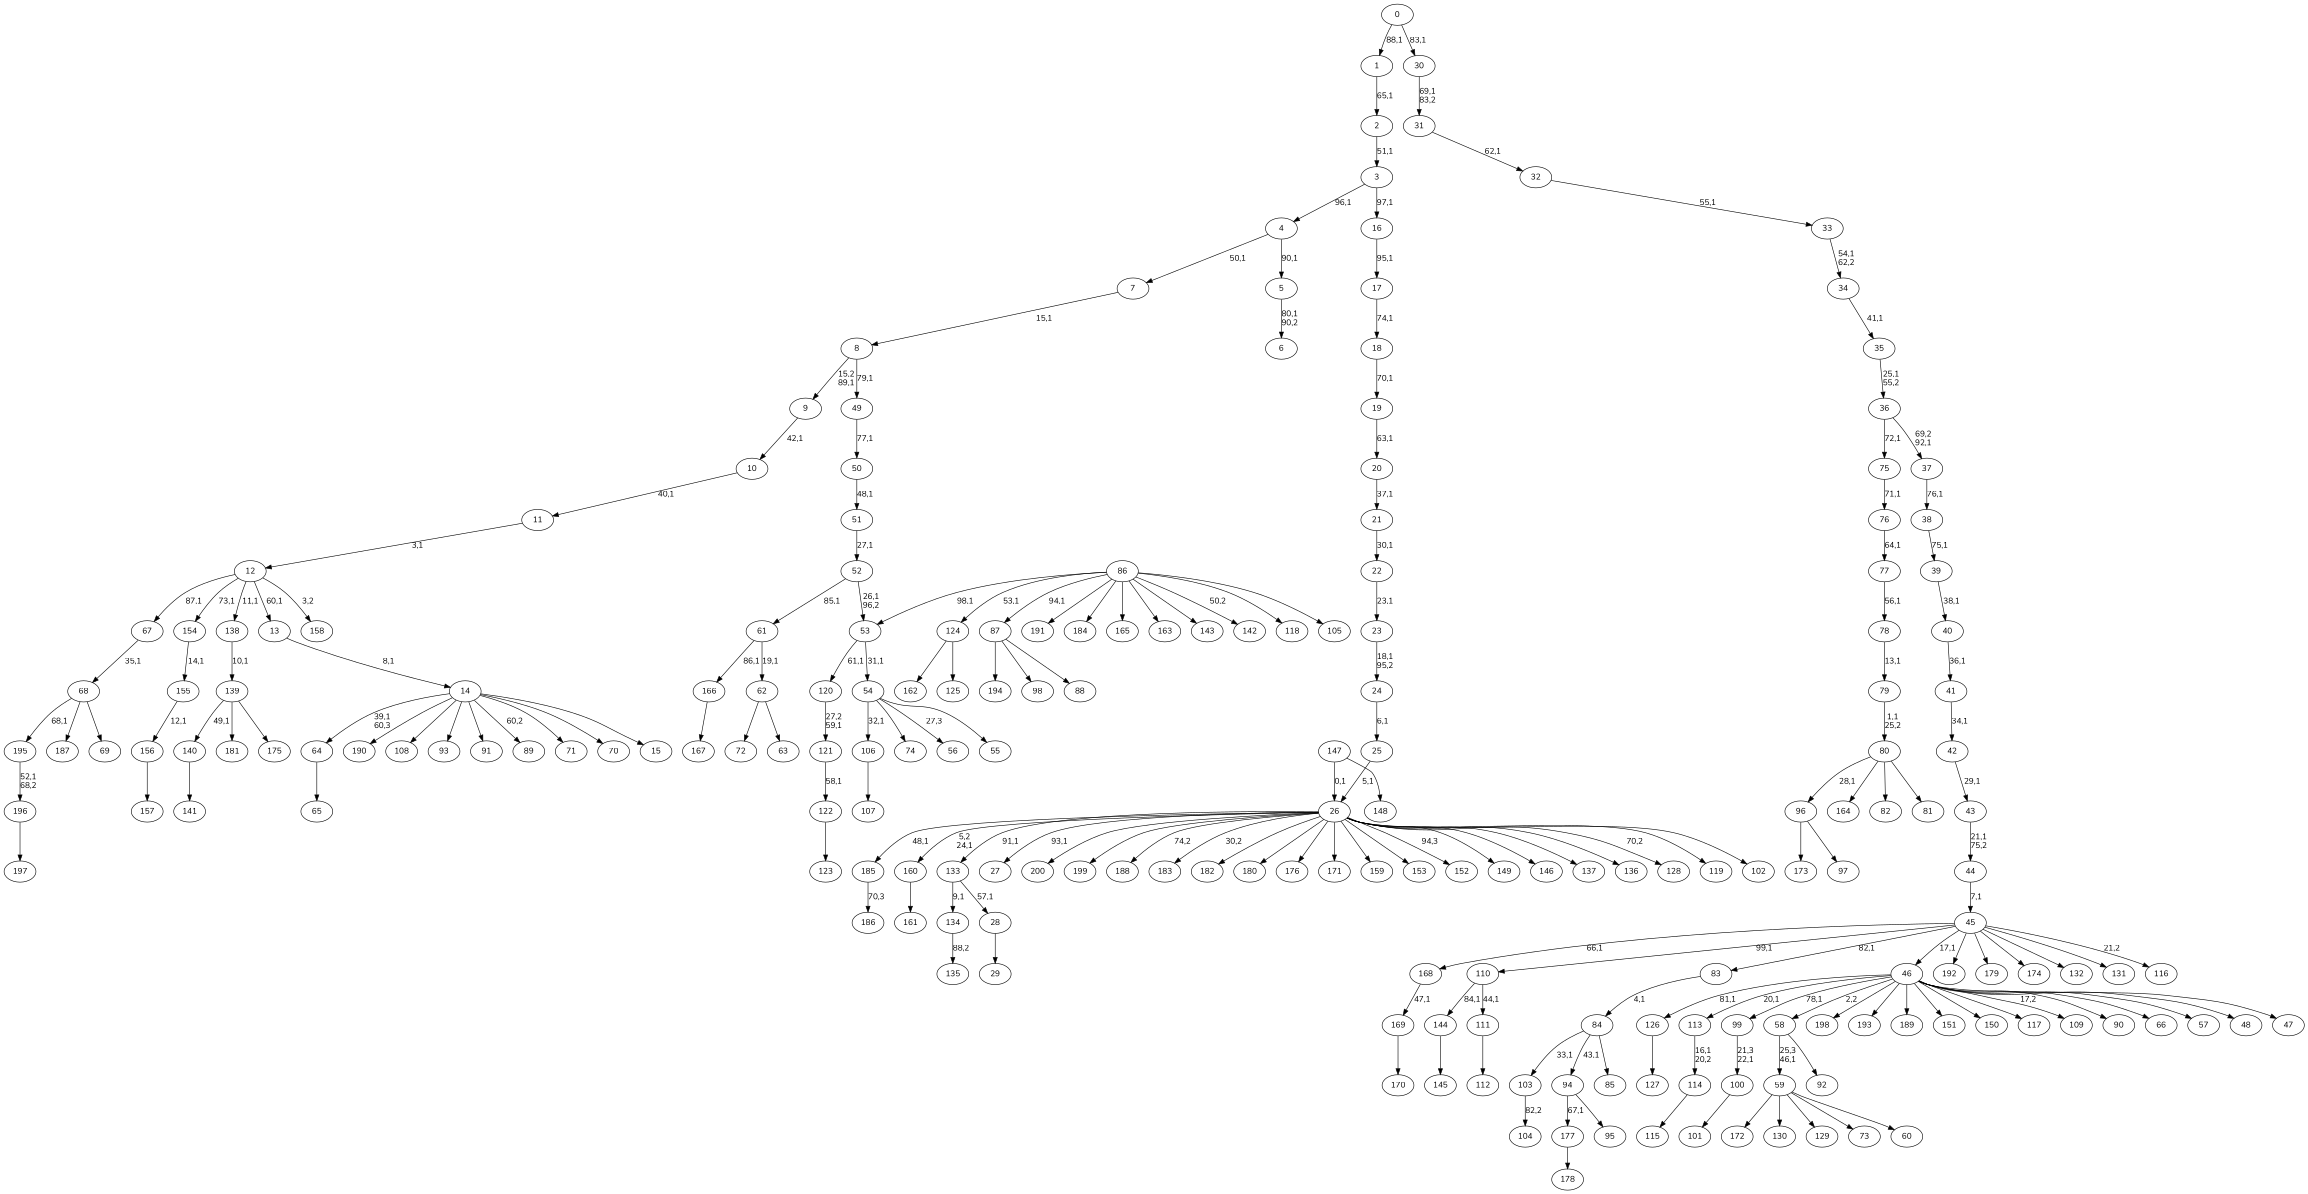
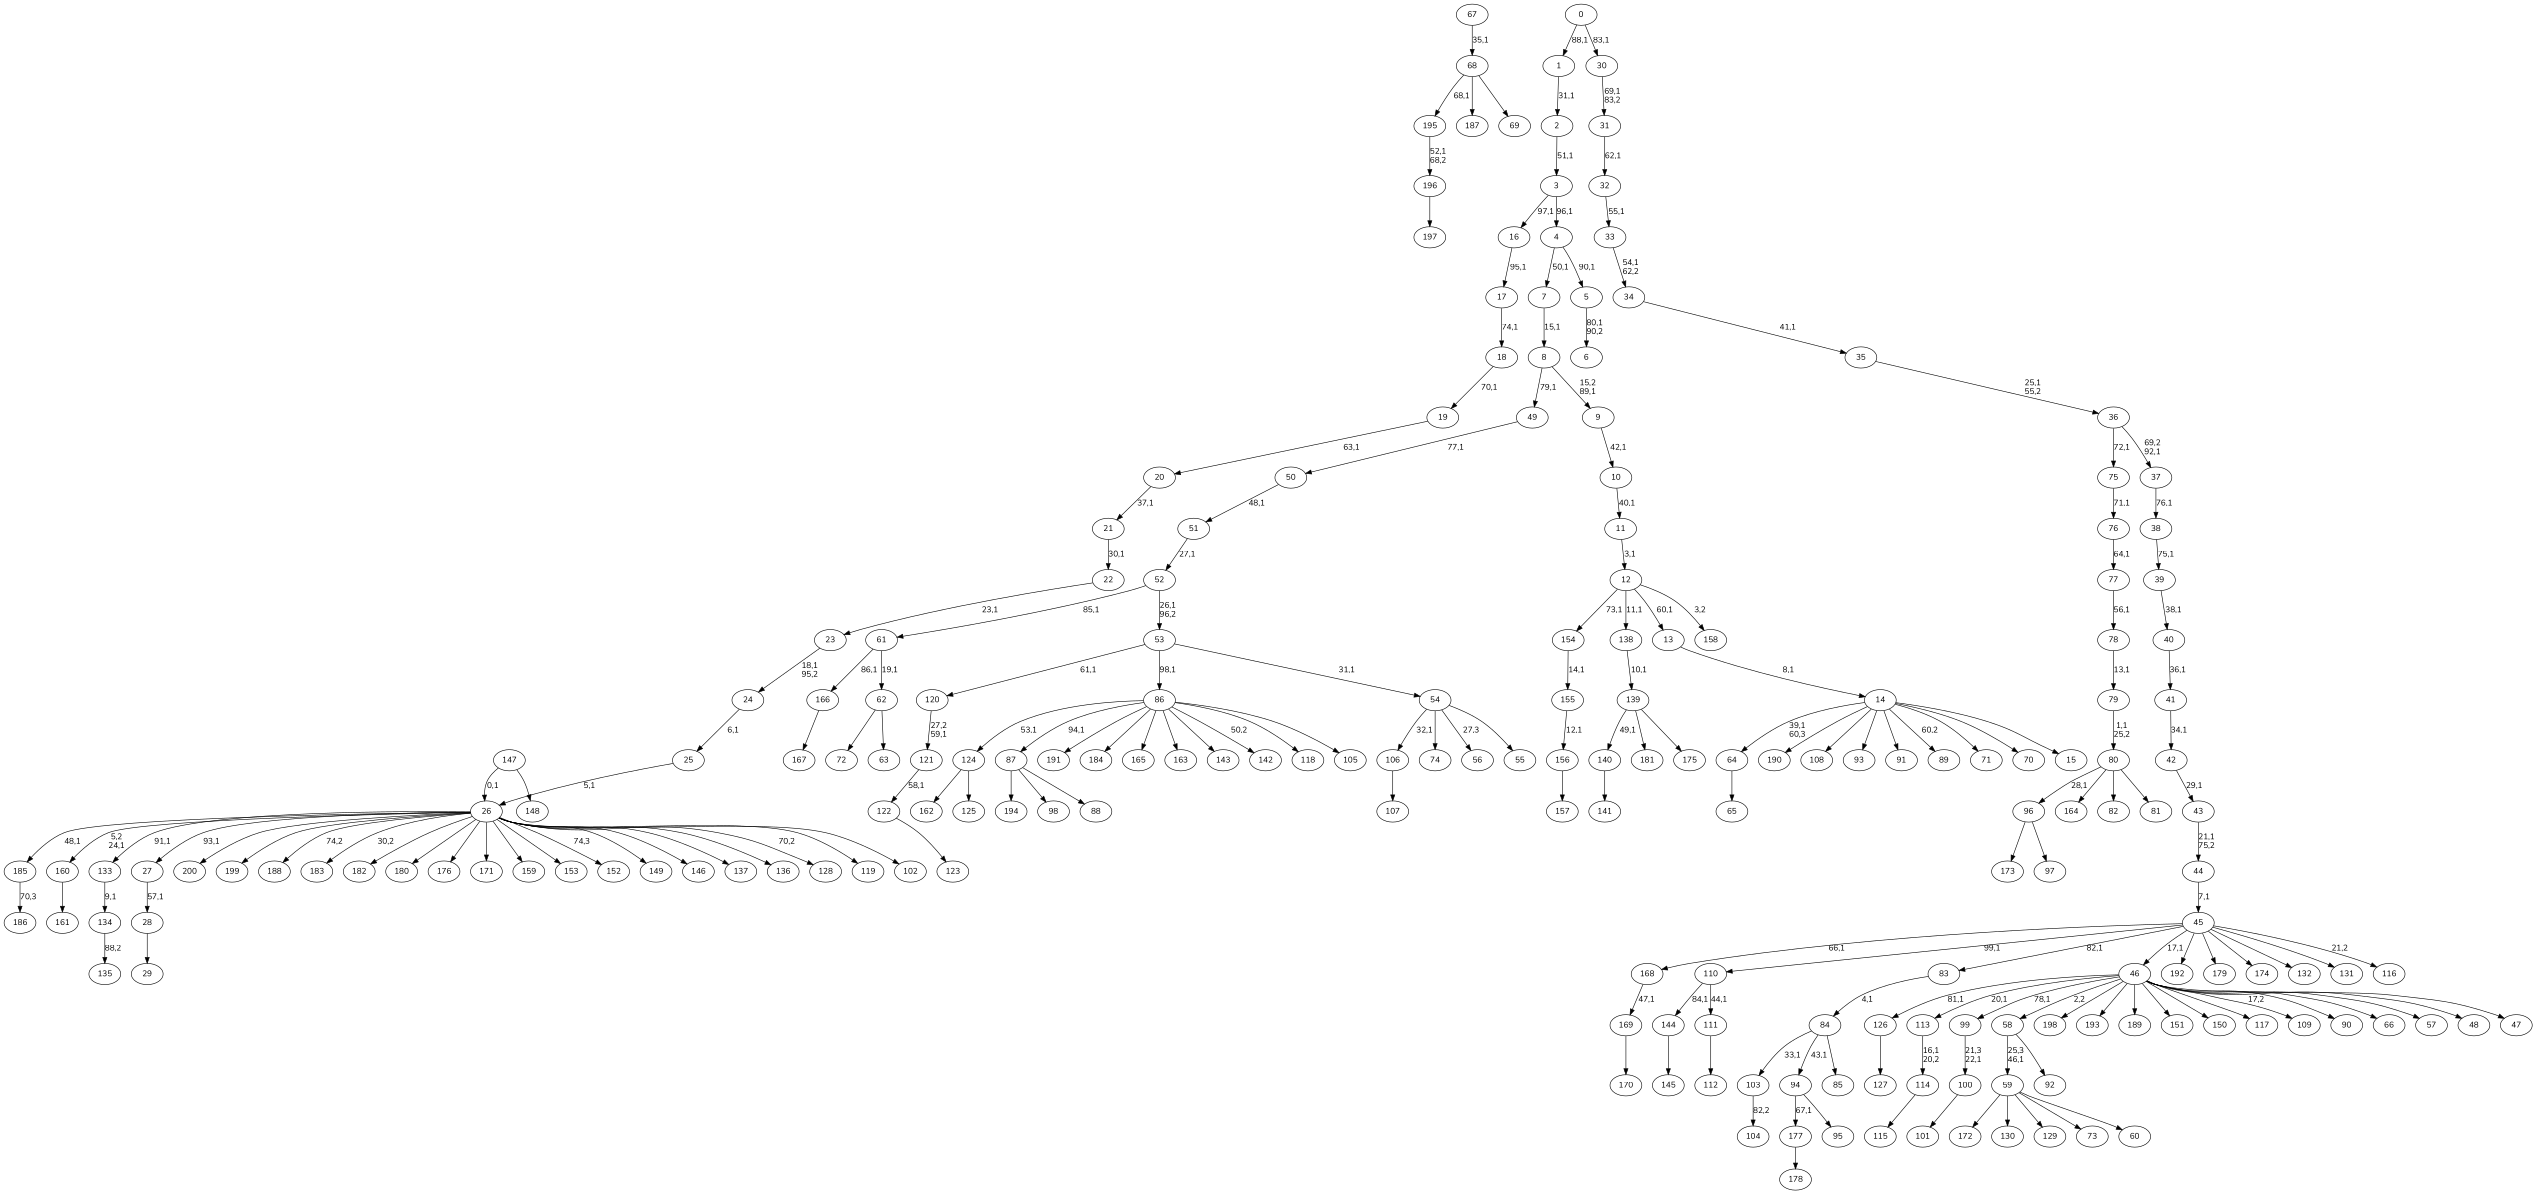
  digraph {
    fontname=Nunito
    node [fontname=Nunito]
    edge [fontname=Nunito]
    196
    197
    195
    185
    186
    177
    178
    169
    170
    168
    166
    167
    160
    161
    156
    157
    155
    154
    147
    148
    26
    144
    145
    140
    141
    139
    181
    175
    138
    134
    135
    133
    126
    127
    124
    162
    125
    122
    123
    121
    120
    114
    115
    113
    111
    112
    110
    106
    107
    103
    104
    100
    101
    99
    96
    173
    97
    94
    95
    87
    194
    98
    88
    86
    191
    184
    165
    163
    143
    142
    118
    105
    84
    85
    83
    80
    164
    82
    81
    79
    78
    77
    76
    75
    68
    187
    69
    67
    64
    65
    62
    72
    63
    61
    59
    172
    130
    129
    73
    60
    58
    92
    54
    74
    56
    55
    53
    52
    51
    50
    49
    46
    198
    193
    189
    151
    150
    117
    109
    90
    66
    57
    48
    47
    45
    192
    179
    174
    132
    131
    116
    44
    43
    42
    41
    40
    39
    38
    37
    36
    35
    34
    33
    32
    31
    30
    28
    29
    27
    200
    199
    188
    183
    182
    180
    176
    171
    159
    153
    152
    149
    146
    137
    136
    128
    119
    102
    25
    24
    23
    22
    21
    20
    19
    18
    17
    16
    14
    190
    108
    93
    91
    89
    71
    70
    15
    13
    12
    158
    11
    10
    9
    8
    7
    5
    6
    4
    3
    2
    1
    0
    196 -> 197
    195 -> 196 [label="52,1\n68,2"]
    185 -> 186 [label="70,3"]
    177 -> 178
    169 -> 170
    168 -> 169 [label="47,1"]
    166 -> 167
    160 -> 161
    156 -> 157
    155 -> 156 [label="12,1"]
    154 -> 155 [label="14,1"]
    147 -> 148
    147 -> 26 [label="0,1"]
    26 -> 185 [label="48,1"]
    26 -> 160 [label="5,2\n24,1"]
    26 -> 133 [label="91,1"]
    26 -> 27 [label="93,1"]
    26 -> 200
    26 -> 199
    26 -> 188 [label="74,2"]
    26 -> 183 [label="30,2"]
    26 -> 182
    26 -> 180
    26 -> 176
    26 -> 171
    26 -> 159
    26 -> 153
-   26 -> 152 [label="94,3"]
+   26 -> 152 [label="74,3"]
    26 -> 149
    26 -> 146
    26 -> 137
    26 -> 136
    26 -> 128 [label="70,2"]
    26 -> 119
    26 -> 102
    144 -> 145
    140 -> 141
    139 -> 140 [label="49,1"]
    139 -> 181
    139 -> 175
    138 -> 139 [label="10,1"]
    134 -> 135 [label="88,2"]
    133 -> 134 [label="9,1"]
    126 -> 127
    124 -> 162
    124 -> 125
    122 -> 123
    121 -> 122 [label="58,1"]
    120 -> 121 [label="27,2\n59,1"]
    114 -> 115
    113 -> 114 [label="16,1\n20,2"]
    111 -> 112
    110 -> 144 [label="84,1"]
    110 -> 111 [label="44,1"]
    106 -> 107
    103 -> 104 [label="82,2"]
    100 -> 101
    99 -> 100 [label="21,3\n22,1"]
    96 -> 173
    96 -> 97
    94 -> 177 [label="67,1"]
    94 -> 95
    87 -> 194
    87 -> 98
    87 -> 88
    86 -> 124 [label="53,1"]
    86 -> 87 [label="94,1"]
    86 -> 191
    86 -> 184
    86 -> 165
    86 -> 163
    86 -> 143
    86 -> 142 [label="50,2"]
    86 -> 118
    86 -> 105
    84 -> 103 [label="33,1"]
    84 -> 94 [label="43,1"]
    84 -> 85
    83 -> 84 [label="4,1"]
    80 -> 96 [label="28,1"]
    80 -> 164
    80 -> 82
    80 -> 81
    79 -> 80 [label="1,1\n25,2"]
    78 -> 79 [label="13,1"]
    77 -> 78 [label="56,1"]
    76 -> 77 [label="64,1"]
    75 -> 76 [label="71,1"]
    68 -> 195 [label="68,1"]
    68 -> 187
    68 -> 69
    67 -> 68 [label="35,1"]
    64 -> 65
    62 -> 72
    62 -> 63
    61 -> 166 [label="86,1"]
    61 -> 62 [label="19,1"]
    59 -> 172
    59 -> 130
    59 -> 129
    59 -> 73
    59 -> 60
    58 -> 59 [label="25,3\n46,1"]
    58 -> 92
    54 -> 106 [label="32,1"]
    54 -> 74
    54 -> 56 [label="27,3"]
    54 -> 55
    53 -> 120 [label="61,1"]
-   86 -> 53 [label="98,1"]
+   53 -> 86 [label="98,1"]
    53 -> 54 [label="31,1"]
    52 -> 61 [label="85,1"]
    52 -> 53 [label="26,1\n96,2"]
    51 -> 52 [label="27,1"]
    50 -> 51 [label="48,1"]
    49 -> 50 [label="77,1"]
    46 -> 126 [label="81,1"]
    46 -> 113 [label="20,1"]
    46 -> 99 [label="78,1"]
    46 -> 58 [label="2,2"]
    46 -> 198
    46 -> 193
    46 -> 189
    46 -> 151
    46 -> 150
    46 -> 117
    46 -> 109 [label="17,2"]
    46 -> 90
    46 -> 66
    46 -> 57
    46 -> 48
    46 -> 47
    45 -> 168 [label="66,1"]
    45 -> 110 [label="99,1"]
    45 -> 83 [label="82,1"]
    45 -> 46 [label="17,1"]
    45 -> 192
    45 -> 179
    45 -> 174
    45 -> 132
    45 -> 131
    45 -> 116 [label="21,2"]
    44 -> 45 [label="7,1"]
    43 -> 44 [label="21,1\n75,2"]
    42 -> 43 [label="29,1"]
    41 -> 42 [label="34,1"]
    40 -> 41 [label="36,1"]
    39 -> 40 [label="38,1"]
    38 -> 39 [label="75,1"]
    37 -> 38 [label="76,1"]
    36 -> 75 [label="72,1"]
    36 -> 37 [label="69,2\n92,1"]
    35 -> 36 [label="25,1\n55,2"]
    34 -> 35 [label="41,1"]
    33 -> 34 [label="54,1\n62,2"]
    32 -> 33 [label="55,1"]
    31 -> 32 [label="62,1"]
    30 -> 31 [label="69,1\n83,2"]
    28 -> 29
-   133 -> 28 [label="57,1"]
+   27 -> 28 [label="57,1"]
    25 -> 26 [label="5,1"]
    24 -> 25 [label="6,1"]
    23 -> 24 [label="18,1\n95,2"]
    22 -> 23 [label="23,1"]
    21 -> 22 [label="30,1"]
    20 -> 21 [label="37,1"]
    19 -> 20 [label="63,1"]
    18 -> 19 [label="70,1"]
    17 -> 18 [label="74,1"]
    16 -> 17 [label="95,1"]
    14 -> 64 [label="39,1\n60,3"]
    14 -> 190
    14 -> 108
    14 -> 93
    14 -> 91
    14 -> 89 [label="60,2"]
    14 -> 71
    14 -> 70
    14 -> 15
    13 -> 14 [label="8,1"]
    12 -> 154 [label="73,1"]
    12 -> 138 [label="11,1"]
-   12 -> 67 [label="87,1"]
    12 -> 13 [label="60,1"]
    12 -> 158 [label="3,2"]
    11 -> 12 [label="3,1"]
    10 -> 11 [label="40,1"]
    9 -> 10 [label="42,1"]
    8 -> 49 [label="79,1"]
    8 -> 9 [label="15,2\n89,1"]
    7 -> 8 [label="15,1"]
    5 -> 6 [label="80,1\n90,2"]
    4 -> 7 [label="50,1"]
    4 -> 5 [label="90,1"]
    3 -> 16 [label="97,1"]
    3 -> 4 [label="96,1"]
    2 -> 3 [label="51,1"]
-   1 -> 2 [label="65,1"]
+   1 -> 2 [label="31,1"]
    0 -> 30 [label="83,1"]
    0 -> 1 [label="88,1"]
  }
